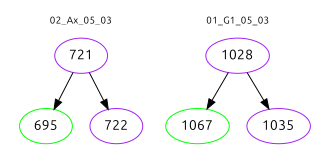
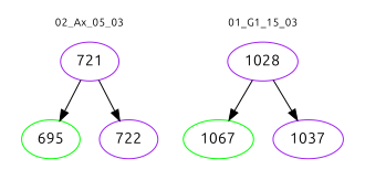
  digraph {
    fontname=Ubuntu
    node [color=purple fontname=Ubuntu]
    edge [color=black fontname=Ubuntu]
    n1 [label=721]
    n2 [color=green label=695]
    n3 [label=722]
    n4 [label=1028]
    n5 [color=green label=1067]
-   n6 [label=1035]
+   n6 [label=1037]
    subgraph cluster_1 {
      color=white
      fontsize=10
      label="02_Ax_05_03"
      n1
      n2
      n3
    }
    subgraph cluster_2 {
      color=white
      fontsize=10
-     label="01_G1_05_03"
+     label="01_G1_15_03"
      n4
      n5
      n6
    }
    n1 -> n2
    n1 -> n3
    n4 -> n5
    n4 -> n6
  }
